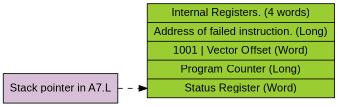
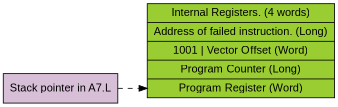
  digraph {
    rankdir=LR
    fontname="Liberation Sans"
    node [shape=record style=filled fontname="Liberation Sans"]
    n1 [fillcolor=thistle label="<sp> Stack pointer in A7.L"]
-   n2 [fillcolor=yellowgreen label="<intreg>   Internal Registers. (4 words)\n                    | <insadd>      Address of failed instruction. (Long)\n                    | <1001>        1001 \| Vector Offset (Word)\n                    | <pc>          Program Counter (Long)\n                    | <sr>          Status Register (Word)"]
+   n2 [fillcolor=yellowgreen label="<intreg>   Internal Registers. (4 words)\n                    | <insadd>      Address of failed instruction. (Long)\n                    | <1001>        1001 \| Vector Offset (Word)\n                    | <pc>          Program Counter (Long)\n                    | <sr>          Program Register (Word)"]
    n1 -> n2 [headport=sr style=dashed tailport=sp fontname="Liberation Sans"]
  }
